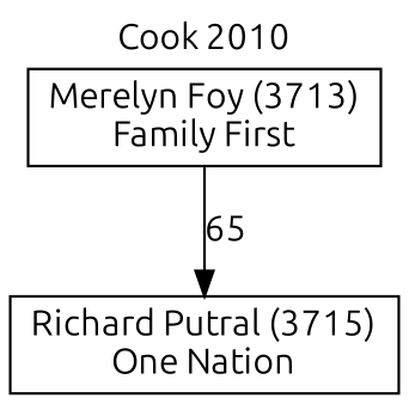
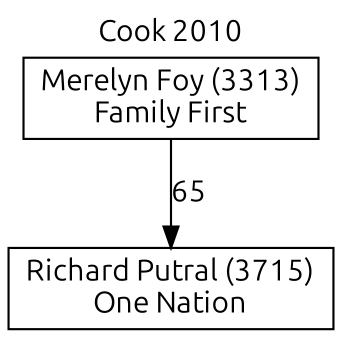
  digraph {
    label="Cook 2010"
    labelloc=t
    mclimit=10
    fontname=Ubuntu
    node [shape=box fontname=Ubuntu]
    n1 [label="Richard Putral (3715)\nOne Nation"]
-   n2 [label="Merelyn Foy (3713)\nFamily First"]
+   n2 [label="Merelyn Foy (3313)\nFamily First"]
    n2 -> n1 [label=65 fontname=Ubuntu]
  }
